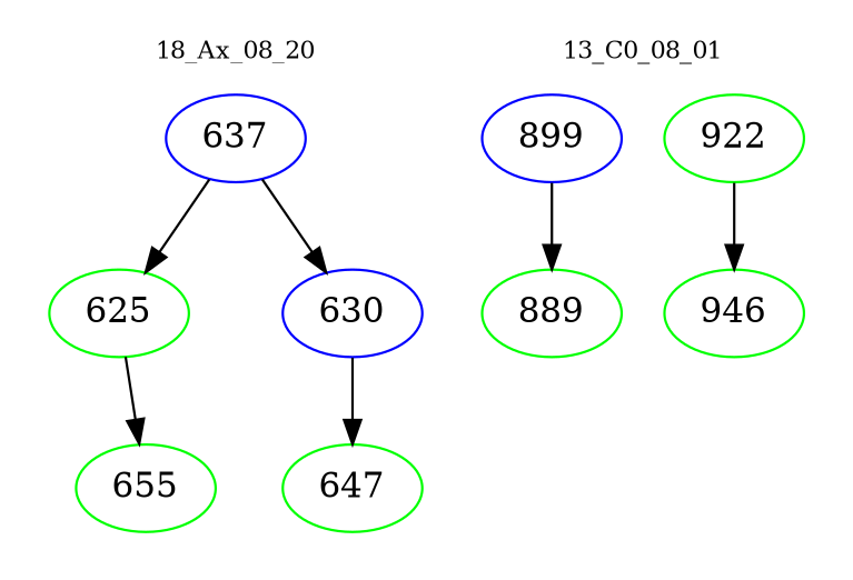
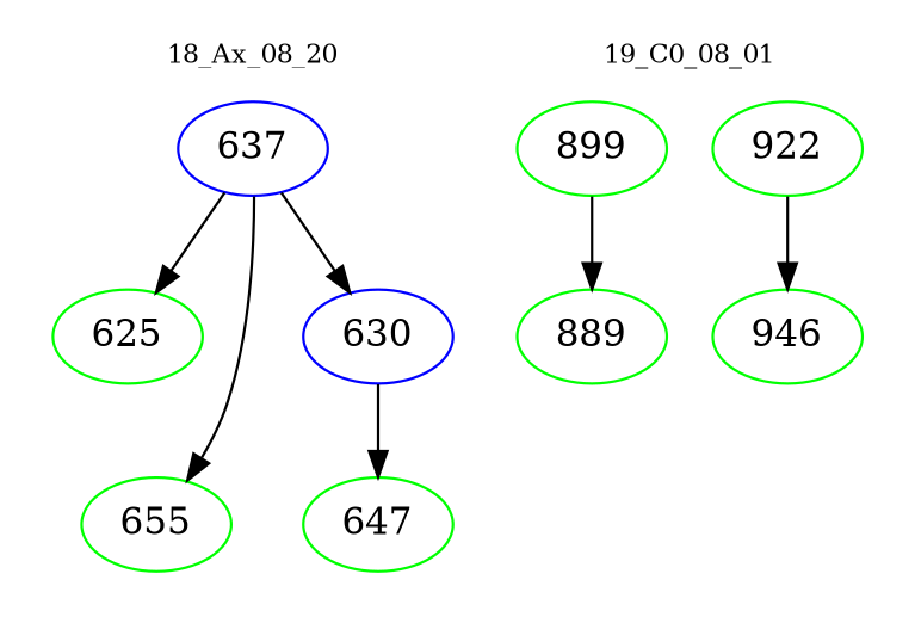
  digraph {
    node [color=green]
    edge [color=black]
    n1 [color=blue label=637]
    n2 [label=625]
    n3 [label=655]
    n4 [color=blue label=630]
    n5 [label=647]
    n6 [label=922]
-   n7 [color=blue label=899]
+   n7 [label=899]
    n8 [label=946]
    n9 [label=889]
    subgraph cluster_1 {
      color=white
      fontsize=10
      label="18_Ax_08_20"
      n1
      n2
      n3
      n4
      n5
    }
    subgraph cluster_2 {
      color=white
      fontsize=10
-     label="13_C0_08_01"
+     label="19_C0_08_01"
      n6
      n7
      n8
      n9
    }
    n1 -> n2
-   n2 -> n3
+   n1 -> n3
    n1 -> n4
    n4 -> n5
    n6 -> n8
    n7 -> n9
  }
